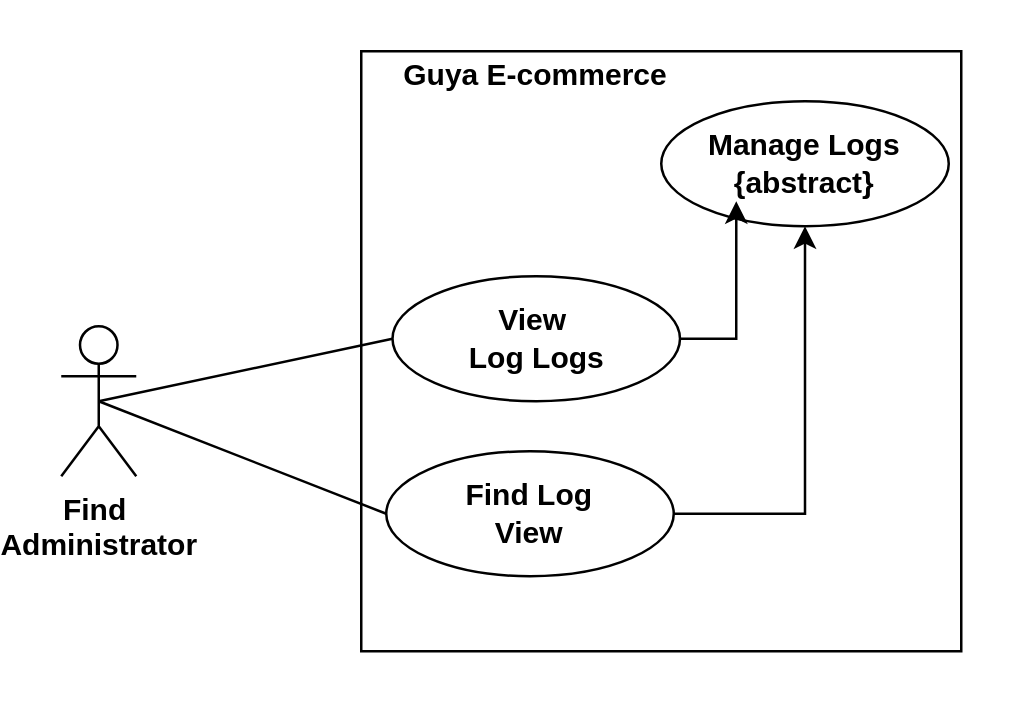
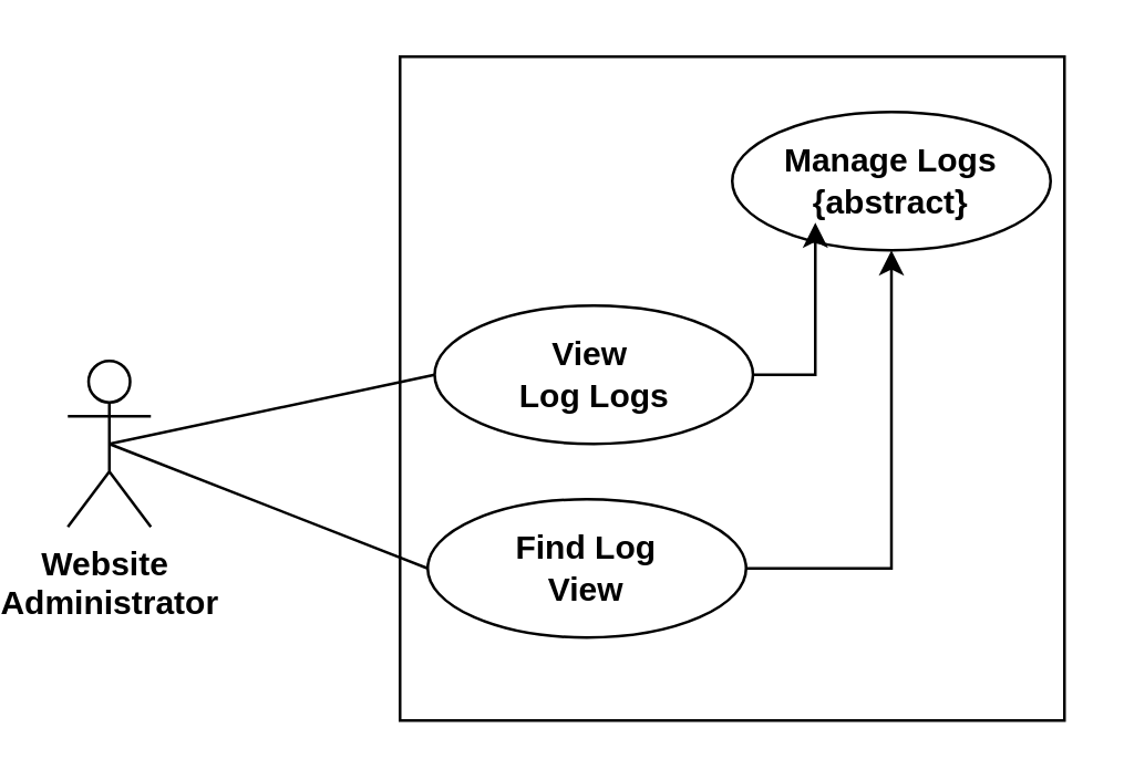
  <mxCell id="0" />
  <mxCell id="1" parent="0" />
- <mxCell id="2" value="Find&amp;nbsp;&lt;br&gt;Administrator" style="shape=umlActor;verticalLabelPosition=bottom;labelBackgroundColor=#ffffff;verticalAlign=top;html=1;outlineConnect=0;fontStyle=1" parent="1" vertex="1"><mxGeometry x="20" y="130" width="30" height="60" as="geometry" /></mxCell>
+ <mxCell id="2" value="Website&amp;nbsp;&lt;br&gt;Administrator" style="shape=umlActor;verticalLabelPosition=bottom;labelBackgroundColor=#ffffff;verticalAlign=top;html=1;outlineConnect=0;fontStyle=1" parent="1" vertex="1"><mxGeometry x="20" y="130" width="30" height="60" as="geometry" /></mxCell>
  <mxCell id="3" value="" style="rounded=0;whiteSpace=wrap;html=1;" parent="1" vertex="1"><mxGeometry x="140" y="20" width="240" height="240" as="geometry" /></mxCell>
- <mxCell id="4" value="Guya E-commerce" style="text;html=1;strokeColor=none;fillColor=none;align=center;verticalAlign=middle;whiteSpace=wrap;rounded=0;fontStyle=1" parent="1" vertex="1"><mxGeometry x="150" y="20" width="120" height="20" as="geometry" /></mxCell>
  <mxCell id="5" value="Manage Logs&lt;br&gt;{abstract}" style="ellipse;whiteSpace=wrap;html=1;fontStyle=1;align=center;horizontal=1;labelBackgroundColor=none;labelBorderColor=none;shadow=0;" parent="1" vertex="1"><mxGeometry x="260" y="40" width="115" height="50" as="geometry" /></mxCell>
  <mxCell id="6" style="edgeStyle=orthogonalEdgeStyle;rounded=0;orthogonalLoop=1;jettySize=auto;html=1;exitX=1;exitY=0.5;exitDx=0;exitDy=0;entryX=0.261;entryY=0.8;entryDx=0;entryDy=0;entryPerimeter=0;" parent="1" source="7" target="5" edge="1"><mxGeometry relative="1" as="geometry" /></mxCell>
  <mxCell id="7" value="View&amp;nbsp;&lt;br&gt;Log Logs" style="ellipse;whiteSpace=wrap;html=1;fontStyle=1;align=center;horizontal=1;labelBackgroundColor=none;labelBorderColor=none;shadow=0;" parent="1" vertex="1"><mxGeometry x="152.5" y="110" width="115" height="50" as="geometry" /></mxCell>
  <mxCell id="8" style="edgeStyle=orthogonalEdgeStyle;rounded=0;orthogonalLoop=1;jettySize=auto;html=1;exitX=1;exitY=0.5;exitDx=0;exitDy=0;" parent="1" source="9" target="5" edge="1"><mxGeometry relative="1" as="geometry" /></mxCell>
  <mxCell id="9" value="Find Log&lt;br&gt;View" style="ellipse;whiteSpace=wrap;html=1;fontStyle=1;align=center;horizontal=1;labelBackgroundColor=none;labelBorderColor=none;shadow=0;" parent="1" vertex="1"><mxGeometry x="150" y="180" width="115" height="50" as="geometry" /></mxCell>
  <mxCell id="10" value="" style="endArrow=none;html=1;entryX=0;entryY=0.5;entryDx=0;entryDy=0;" parent="1" target="7" edge="1"><mxGeometry width="50" height="50" relative="1" as="geometry"><mxPoint x="35" y="160" as="sourcePoint" /><mxPoint x="70" y="420" as="targetPoint" /></mxGeometry></mxCell>
  <mxCell id="11" value="" style="endArrow=none;html=1;entryX=0;entryY=0.5;entryDx=0;entryDy=0;exitX=0.5;exitY=0.5;exitDx=0;exitDy=0;exitPerimeter=0;" parent="1" source="2" target="9" edge="1"><mxGeometry width="50" height="50" relative="1" as="geometry"><mxPoint x="45" y="170" as="sourcePoint" /><mxPoint x="162.5" y="145" as="targetPoint" /></mxGeometry></mxCell>
